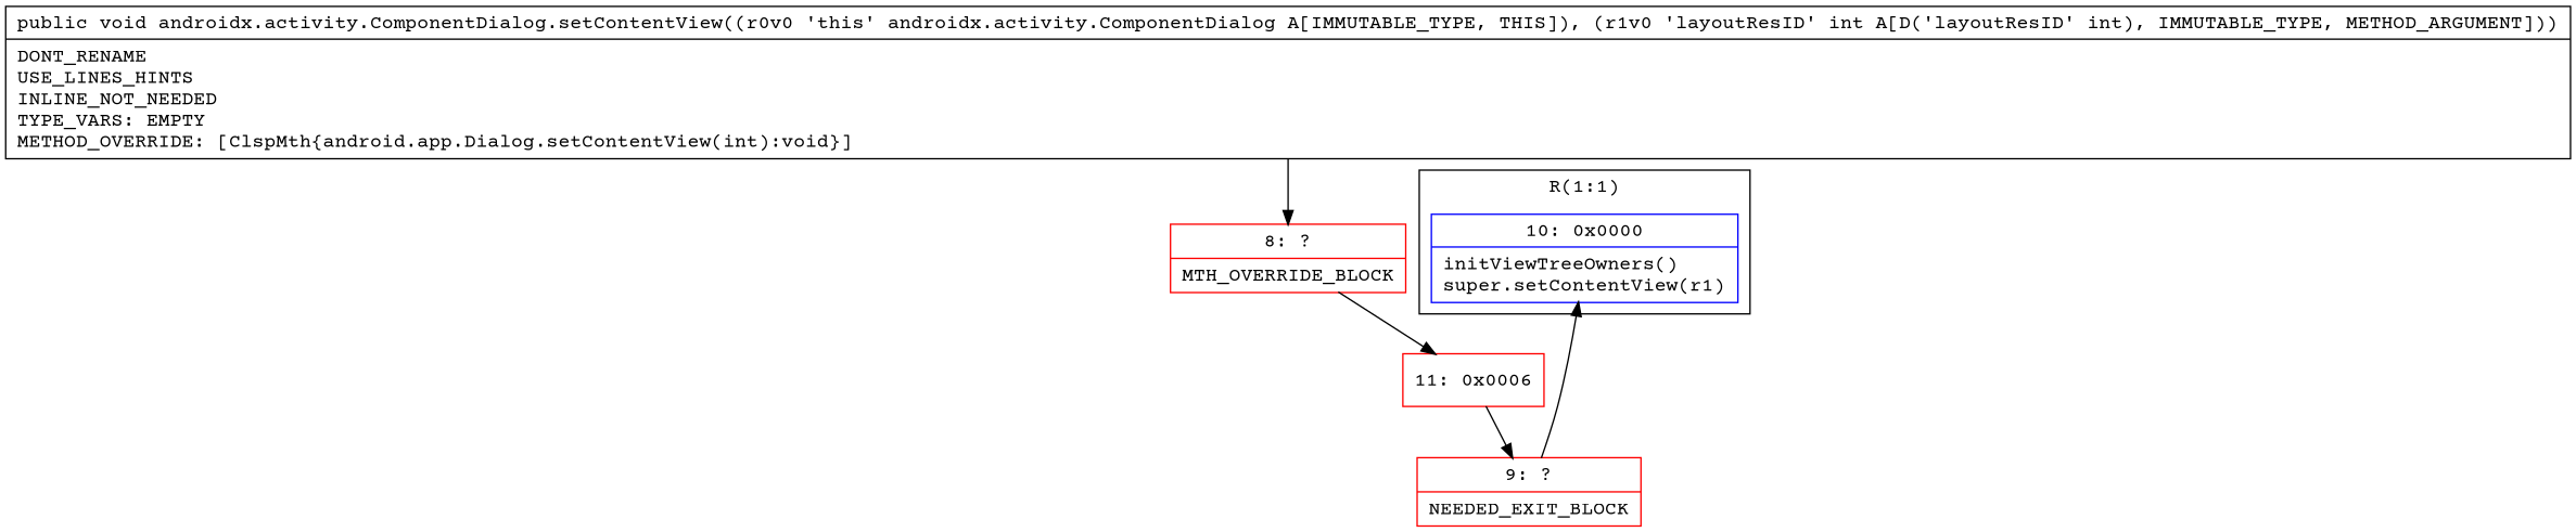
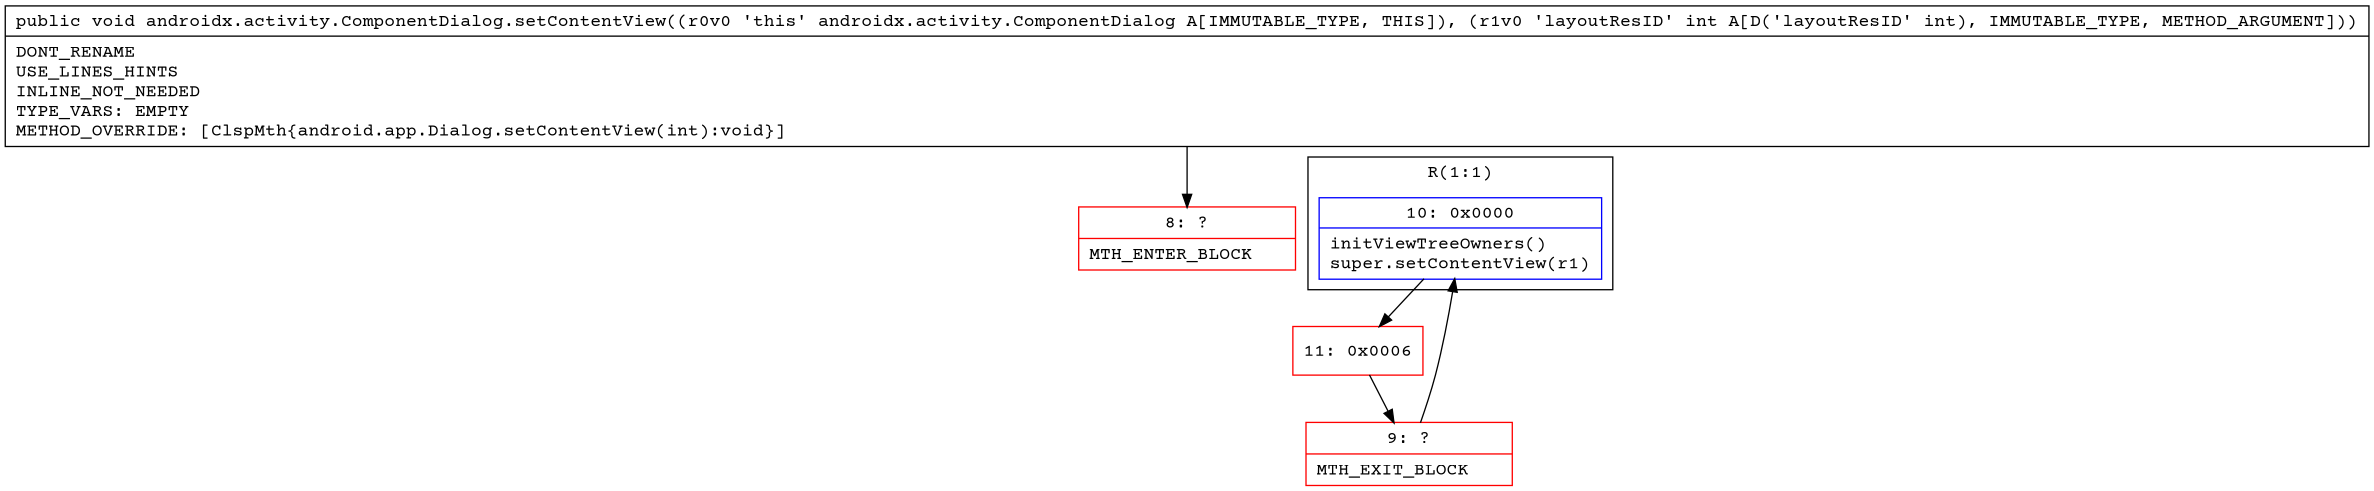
  digraph {
    fontname="Courier Prime"
    node [color=red fontname="Courier Prime" shape=record]
    edge [fontname="Courier Prime"]
    n1 [color=blue label="{10\:\ 0x0000|initViewTreeOwners()\lsuper.setContentView(r1)\l}"]
    n2 [label="{11\:\ 0x0006}"]
-   n3 [label="{9\:\ ?|NEEDED_EXIT_BLOCK\l}"]
-   n4 [label="{8\:\ ?|MTH_OVERRIDE_BLOCK\l}"]
+   n3 [label="{9\:\ ?|MTH_EXIT_BLOCK\l}"]
+   n4 [label="{8\:\ ?|MTH_ENTER_BLOCK\l}"]
    n5 [label="{public void androidx.activity.ComponentDialog.setContentView((r0v0 'this' androidx.activity.ComponentDialog A[IMMUTABLE_TYPE, THIS]), (r1v0 'layoutResID' int A[D('layoutResID' int), IMMUTABLE_TYPE, METHOD_ARGUMENT]))  | DONT_RENAME\lUSE_LINES_HINTS\lINLINE_NOT_NEEDED\lTYPE_VARS: EMPTY\lMETHOD_OVERRIDE: [ClspMth\{android.app.Dialog.setContentView(int):void\}]\l}" color=""]
    subgraph cluster_1 {
      label="R(1:1)"
      n1
    }
-   n4 -> n2
+   n1 -> n2
    n2 -> n3
    n3 -> n1
    n5 -> n4
  }
